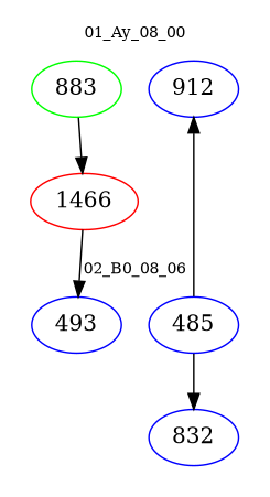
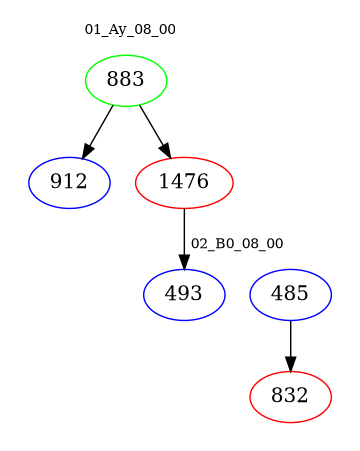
  digraph {
    node [color=blue]
    edge [color=black]
    n1 [color=green label=883]
    n2 [label=912]
-   n3 [color=red label=1466]
+   n3 [color=red label=1476]
    n4 [label=485]
    n5 [label=493]
-   n6 [label=832]
+   n6 [color=red label=832]
    subgraph cluster_1 {
      color=white
      fontsize=10
      label="01_Ay_08_00"
      n1
      n2
      n3
    }
    subgraph cluster_2 {
      color=white
      fontsize=10
-     label="02_B0_08_06"
+     label="02_B0_08_00"
      n4
      n5
      n6
    }
-   n4 -> n2
+   n1 -> n2
    n1 -> n3
    n3 -> n5
    n4 -> n6
  }
